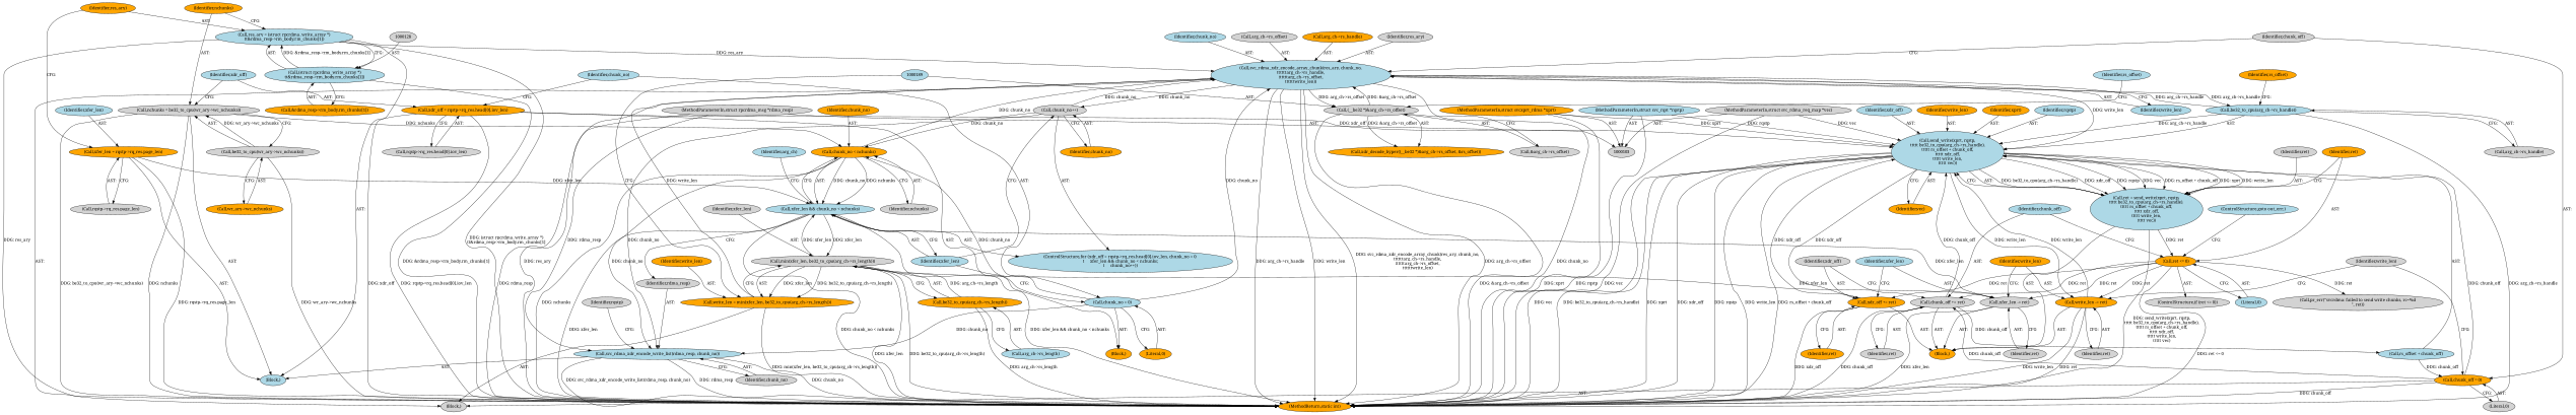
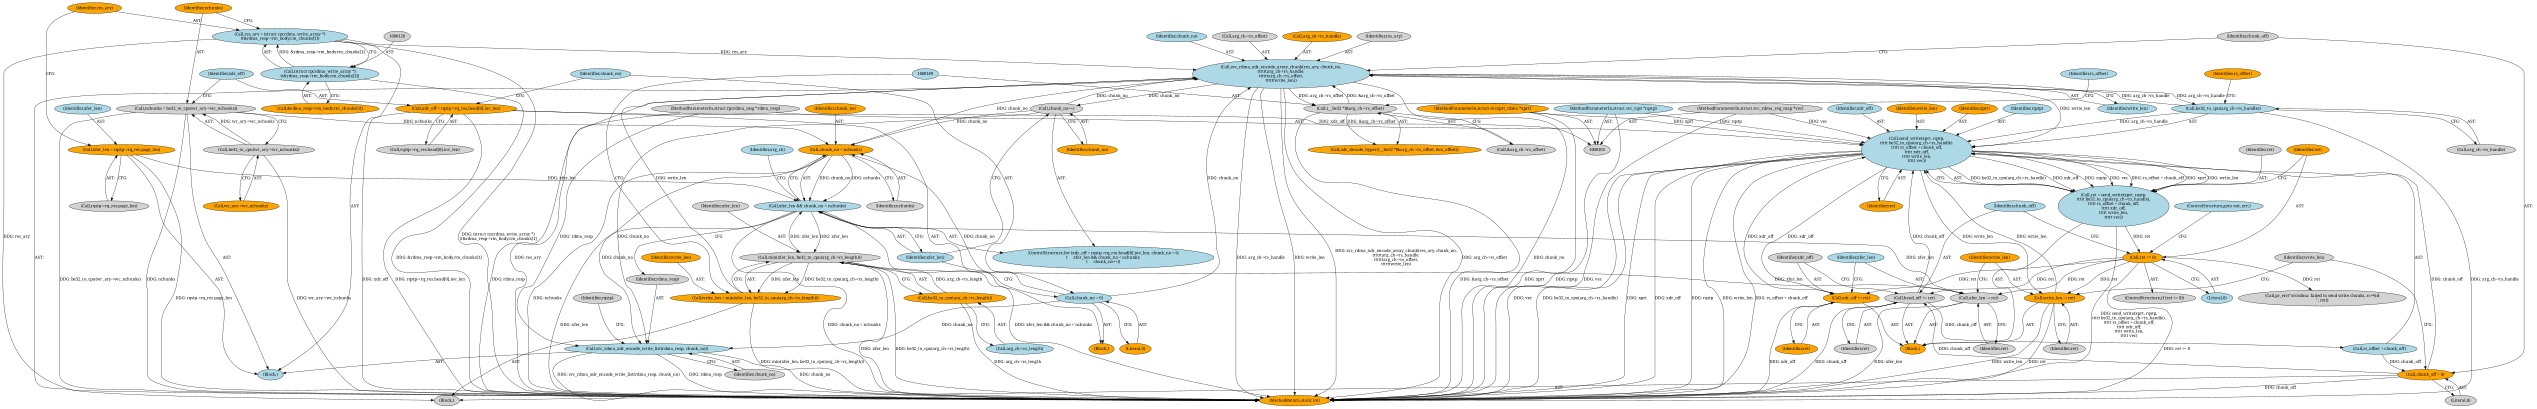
  digraph {
    fontname="Noto Serif"
    node [fillcolor=lightgrey fontname="Noto Serif" style=filled]
    edge [fontname="Noto Serif"]
    n1 [fillcolor=lightblue label="(Call,svc_rdma_xdr_encode_write_list(rdma_resp, chunk_no))"]
    n2 [fillcolor=lightblue label="(Block,)"]
    n3 [label="(Identifier,chunk_no)"]
    n4 [fillcolor=orange label="(MethodReturn,static int)"]
    n5 [label="(MethodParameterIn,struct rpcrdma_msg *rdma_resp)"]
    1000103
    n7 [fillcolor=lightblue label="(Call,chunk_no = 0)"]
    n8 [fillcolor=orange label="(Call,chunk_no < nchunks)"]
    n9 [fillcolor=lightblue label="(Call,svc_rdma_xdr_encode_array_chunk(res_ary, chunk_no,\n\t\t\t\t\t\targ_ch->rs_handle,\n\t\t\t\t\t\targ_ch->rs_offset,\n\t\t\t\t\t\twrite_len))"]
    n10 [fillcolor=orange label="(Literal,0)"]
    n11 [fillcolor=orange label="(Block,)"]
    n12 [fillcolor=lightblue label="(Call,xfer_len && chunk_no < nchunks)"]
    n13 [label="(Identifier,nchunks)"]
    n14 [label="(Call,chunk_no++)"]
    n15 [fillcolor=lightblue label="(Call,be32_to_cpu(arg_ch->rs_handle))"]
    n16 [label="(Call,(__be32 *)&arg_ch->rs_offset)"]
    n17 [fillcolor=lightblue label="(Call,send_write(xprt, rqstp,\n\t\t\t\t\t be32_to_cpu(arg_ch->rs_handle),\n\t\t\t\t\t rs_offset + chunk_off,\n\t\t\t\t\t xdr_off,\n\t\t\t\t\t write_len,\n\t\t\t\t\t vec))"]
    n18 [fillcolor=lightblue label="(Identifier,write_len)"]
    n19 [label="(Block,)"]
    n20 [fillcolor=lightblue label="(ControlStructure,for (xdr_off = rqstp->rq_res.head[0].iov_len, chunk_no = 0;\n\t     xfer_len && chunk_no < nchunks;\n\t     chunk_no++))"]
    n21 [label="(Call,min(xfer_len, be32_to_cpu(arg_ch->rs_length)))"]
    n22 [fillcolor=lightblue label="(Identifier,xfer_len)"]
    n23 [label="(Identifier,rdma_resp)"]
    n24 [fillcolor=orange label="(Identifier,chunk_no)"]
    n25 [label="(Call,arg_ch->rs_handle)"]
    n26 [fillcolor=orange label="(Call,xdr_decode_hyper((__be32 *)&arg_ch->rs_offset, &rs_offset))"]
    n27 [label="(Call,&arg_ch->rs_offset)"]
    n28 [fillcolor=orange label="(Call,xdr_off += ret)"]
    n29 [fillcolor=orange label="(Call,write_len -= ret)"]
    n30 [fillcolor=lightblue label="(Call,ret = send_write(xprt, rqstp,\n\t\t\t\t\t be32_to_cpu(arg_ch->rs_handle),\n\t\t\t\t\t rs_offset + chunk_off,\n\t\t\t\t\t xdr_off,\n\t\t\t\t\t write_len,\n\t\t\t\t\t vec))"]
    n31 [fillcolor=orange label="(Identifier,vec)"]
    n32 [fillcolor=lightblue label="(Call,res_ary = (struct rpcrdma_write_array *)\n\t\t&rdma_resp->rm_body.rm_chunks[1])"]
    n33 [fillcolor=lightblue label="(Call,(struct rpcrdma_write_array *)\n\t\t&rdma_resp->rm_body.rm_chunks[1])"]
    n34 [fillcolor=orange label="(Call,&rdma_resp->rm_body.rm_chunks[1])"]
    n35 [fillcolor=orange label="(Call,write_len = min(xfer_len, be32_to_cpu(arg_ch->rs_length)))"]
    n36 [label="(Call,xfer_len -= ret)"]
    n37 [fillcolor=orange label="(Call,be32_to_cpu(arg_ch->rs_length))"]
    n38 [label="(Identifier,ret)"]
    n39 [fillcolor=orange label="(Block,)"]
    n40 [fillcolor=lightblue label="(Call,arg_ch->rs_length)"]
    n41 [fillcolor=orange label="(Call,ret <= 0)"]
-   n42 [label="(Call,chunk_off += ret)"]
+   n42 [label="(Call,head_off += ret)"]
    n43 [fillcolor=lightblue label="(Literal,0)"]
    n44 [label="(Call,pr_err(\"svcrdma: failed to send write chunks, rc=%d\n\", ret))"]
    n45 [label="(ControlStructure,if (ret <= 0))"]
    n46 [label="(Identifier,ret)"]
    n47 [fillcolor=lightblue label="(Call,rs_offset + chunk_off)"]
    n48 [fillcolor=orange label="(Identifier,ret)"]
    n49 [label="(Identifier,ret)"]
    n50 [fillcolor=orange label="(MethodParameterIn,struct svcxprt_rdma *xprt)"]
    n51 [fillcolor=lightblue label="(MethodParameterIn,struct svc_rqst *rqstp)"]
    n52 [fillcolor=orange label="(Call,chunk_off = 0)"]
    n53 [label="(Literal,0)"]
    n54 [fillcolor=orange label="(Call,xdr_off = rqstp->rq_res.head[0].iov_len)"]
    n55 [label="(Call,rqstp->rq_res.head[0].iov_len)"]
    n56 [label="(MethodParameterIn,struct svc_rdma_req_map *vec)"]
    n57 [fillcolor=orange label="(Call,xfer_len = rqstp->rq_res.page_len)"]
    n58 [label="(Call,rqstp->rq_res.page_len)"]
    n59 [label="(Call,nchunks = be32_to_cpu(wr_ary->wc_nchunks))"]
    n60 [label="(Call,be32_to_cpu(wr_ary->wc_nchunks))"]
    n61 [fillcolor=orange label="(Call,wr_ary->wc_nchunks)"]
    n62 [fillcolor=orange label="(Call,arg_ch->rs_handle)"]
    n63 [label="(Identifier,res_ary)"]
    n64 [fillcolor=orange label="(Identifier,write_len)"]
    n65 [label="(Identifier,chunk_off)"]
    n66 [fillcolor=orange label="(Identifier,chunk_no)"]
    n67 [label="(Identifier,xfer_len)"]
    n68 [label="(Identifier,xdr_off)"]
    n69 [fillcolor=lightblue label="(Identifier,xfer_len)"]
    n70 [fillcolor=lightblue label="(Identifier,rqstp)"]
    n71 [fillcolor=lightblue label="(Identifier,xdr_off)"]
    n72 [fillcolor=orange label="(Identifier,rs_offset)"]
    n73 [fillcolor=lightblue label="(ControlStructure,goto out_err;)"]
    n74 [fillcolor=orange label="(Identifier,res_ary)"]
    n75 [fillcolor=lightblue label="(Identifier,chunk_no)"]
    n76 [fillcolor=lightblue label="(Identifier,xfer_len)"]
    n77 [fillcolor=lightblue label="(Identifier,rs_offset)"]
    n78 [label="(Identifier,write_len)"]
    n79 [fillcolor=lightblue label="(Identifier,chunk_off)"]
    n80 [label="(Call,arg_ch->rs_offset)"]
    n81 [fillcolor=lightblue label="(Identifier,xdr_off)"]
    n82 [fillcolor=orange label="(Identifier,nchunks)"]
    n83 [fillcolor=lightblue label="(Identifier,arg_ch)"]
    n84 [fillcolor=lightblue label="(Identifier,chunk_no)"]
    n85 [fillcolor=orange label="(Identifier,write_len)"]
    n86 [fillcolor=orange label="(Identifier,write_len)"]
    n87 [label="(Identifier,ret)"]
    n88 [label="(Identifier,rqstp)"]
    n89 [fillcolor=orange label="(Identifier,xprt)"]
    n90 [fillcolor=orange label="(Identifier,ret)"]
    1000128
    1000189 [fillcolor=lightblue]
    n1 -> n2 [label="AST: "]
    n1 -> n3 [label="CFG: "]
    n1 -> n4 [label="DDG: svc_rdma_xdr_encode_write_list(rdma_resp, chunk_no)"]
    n1 -> n4 [label="DDG: rdma_resp"]
    n1 -> n4 [label="DDG: chunk_no"]
    n3 -> n1 [label="AST: "]
    n5 -> n1 [label="DDG: rdma_resp"]
    n5 -> n4 [label="DDG: rdma_resp"]
    n5 -> 1000103 [label="AST: "]
    n7 -> n1 [label="DDG: chunk_no"]
    n7 -> n8 [label="DDG: chunk_no"]
    n7 -> n9 [label="DDG: chunk_no"]
    n7 -> n10 [label="CFG: "]
    n7 -> n11 [label="AST: "]
    n8 -> n1 [label="DDG: chunk_no"]
    n8 -> n4 [label="DDG: nchunks"]
    n8 -> n9 [label="DDG: chunk_no"]
    n8 -> n12 [label="AST: "]
    n8 -> n12 [label="DDG: chunk_no"]
    n8 -> n12 [label="DDG: nchunks"]
    n8 -> n13 [label="CFG: "]
    n9 -> n4 [label="DDG: res_ary"]
    n9 -> n4 [label="DDG: arg_ch->rs_handle"]
    n9 -> n4 [label="DDG: write_len"]
    n9 -> n4 [label="DDG: svc_rdma_xdr_encode_array_chunk(res_ary, chunk_no,\n\t\t\t\t\t\targ_ch->rs_handle,\n\t\t\t\t\t\targ_ch->rs_offset,\n\t\t\t\t\t\twrite_len)"]
    n9 -> n4 [label="DDG: arg_ch->rs_offset"]
    n9 -> n4 [label="DDG: chunk_no"]
    n9 -> n14 [label="DDG: chunk_no"]
    n9 -> n15 [label="DDG: arg_ch->rs_handle"]
    n9 -> n16 [label="DDG: arg_ch->rs_offset"]
    n9 -> n17 [label="DDG: write_len"]
    n9 -> n18 [label="CFG: "]
    n9 -> n19 [label="AST: "]
    n10 -> n7 [label="AST: "]
    n12 -> n4 [label="DDG: xfer_len && chunk_no < nchunks"]
    n12 -> n4 [label="DDG: xfer_len"]
    n12 -> n4 [label="DDG: chunk_no < nchunks"]
    n12 -> n8 [label="CFG: "]
    n12 -> n20 [label="AST: "]
    n12 -> n21 [label="DDG: xfer_len"]
    n12 -> n22 [label="CFG: "]
    n12 -> n23 [label="CFG: "]
    n13 -> n8 [label="AST: "]
    n14 -> n1 [label="DDG: chunk_no"]
    n14 -> n8 [label="DDG: chunk_no"]
    n14 -> n9 [label="DDG: chunk_no"]
    n14 -> n20 [label="AST: "]
    n14 -> n24 [label="CFG: "]
    n15 -> n4 [label="DDG: arg_ch->rs_handle"]
    n15 -> n9 [label="DDG: arg_ch->rs_handle"]
    n15 -> n17 [label="AST: "]
    n15 -> n17 [label="DDG: arg_ch->rs_handle"]
    n15 -> n25 [label="CFG: "]
    n16 -> n4 [label="DDG: &arg_ch->rs_offset"]
    n16 -> n9 [label="DDG: &arg_ch->rs_offset"]
    n16 -> n26 [label="AST: "]
    n16 -> n26 [label="DDG: &arg_ch->rs_offset"]
    n16 -> n27 [label="CFG: "]
    n17 -> n4 [label="DDG: rqstp"]
    n17 -> n4 [label="DDG: write_len"]
    n17 -> n4 [label="DDG: rs_offset + chunk_off"]
    n17 -> n4 [label="DDG: vec"]
    n17 -> n4 [label="DDG: be32_to_cpu(arg_ch->rs_handle)"]
    n17 -> n4 [label="DDG: xprt"]
    n17 -> n4 [label="DDG: xdr_off"]
    n17 -> n28 [label="DDG: xdr_off"]
    n17 -> n29 [label="DDG: write_len"]
    n17 -> n30 [label="AST: "]
    n17 -> n30 [label="DDG: be32_to_cpu(arg_ch->rs_handle)"]
    n17 -> n30 [label="DDG: xdr_off"]
    n17 -> n30 [label="DDG: rqstp"]
    n17 -> n30 [label="DDG: vec"]
    n17 -> n30 [label="DDG: rs_offset + chunk_off"]
    n17 -> n30 [label="DDG: xprt"]
    n17 -> n30 [label="DDG: write_len"]
    n17 -> n31 [label="CFG: "]
    n18 -> n9 [label="AST: "]
    n21 -> n4 [label="DDG: xfer_len"]
    n21 -> n4 [label="DDG: be32_to_cpu(arg_ch->rs_length)"]
    n21 -> n12 [label="DDG: xfer_len"]
    n21 -> n35 [label="AST: "]
    n21 -> n35 [label="DDG: xfer_len"]
    n21 -> n35 [label="DDG: be32_to_cpu(arg_ch->rs_length)"]
    n21 -> n36 [label="DDG: xfer_len"]
    n21 -> n37 [label="CFG: "]
    n22 -> n7 [label="CFG: "]
    n22 -> n12 [label="AST: "]
    n22 -> n14 [label="CFG: "]
    n23 -> n1 [label="AST: "]
    n24 -> n14 [label="AST: "]
    n25 -> n15 [label="AST: "]
    n27 -> n16 [label="AST: "]
    n28 -> n4 [label="DDG: xdr_off"]
    n28 -> n17 [label="DDG: xdr_off"]
    n28 -> n39 [label="AST: "]
    n28 -> n48 [label="CFG: "]
    n29 -> n4 [label="DDG: write_len"]
    n29 -> n4 [label="DDG: ret"]
    n29 -> n17 [label="DDG: write_len"]
    n29 -> n39 [label="AST: "]
    n29 -> n49 [label="CFG: "]
    n30 -> n4 [label="DDG: send_write(xprt, rqstp,\n\t\t\t\t\t be32_to_cpu(arg_ch->rs_handle),\n\t\t\t\t\t rs_offset + chunk_off,\n\t\t\t\t\t xdr_off,\n\t\t\t\t\t write_len,\n\t\t\t\t\t vec)"]
    n30 -> n17 [label="CFG: "]
    n30 -> n39 [label="AST: "]
    n30 -> n41 [label="DDG: ret"]
    n31 -> n17 [label="AST: "]
    n32 -> n2 [label="AST: "]
    n32 -> n4 [label="DDG: res_ary"]
    n32 -> n4 [label="DDG: (struct rpcrdma_write_array *)\n\t\t&rdma_resp->rm_body.rm_chunks[1]"]
    n32 -> n9 [label="DDG: res_ary"]
    n32 -> n33 [label="CFG: "]
    n33 -> n4 [label="DDG: &rdma_resp->rm_body.rm_chunks[1]"]
    n33 -> n32 [label="AST: "]
    n33 -> n32 [label="DDG: &rdma_resp->rm_body.rm_chunks[1]"]
    n33 -> n34 [label="CFG: "]
    n34 -> n33 [label="AST: "]
    n35 -> n4 [label="DDG: min(xfer_len, be32_to_cpu(arg_ch->rs_length))"]
    n35 -> n9 [label="DDG: write_len"]
    n35 -> n19 [label="AST: "]
    n35 -> n21 [label="CFG: "]
    n36 -> n4 [label="DDG: xfer_len"]
    n36 -> n12 [label="DDG: xfer_len"]
    n36 -> n38 [label="CFG: "]
    n36 -> n39 [label="AST: "]
    n37 -> n4 [label="DDG: arg_ch->rs_length"]
    n37 -> n21 [label="AST: "]
    n37 -> n21 [label="DDG: arg_ch->rs_length"]
    n37 -> n40 [label="CFG: "]
    n38 -> n36 [label="AST: "]
    n40 -> n37 [label="AST: "]
    n41 -> n4 [label="DDG: ret <= 0"]
    n41 -> n28 [label="DDG: ret"]
    n41 -> n29 [label="DDG: ret"]
    n41 -> n36 [label="DDG: ret"]
    n41 -> n42 [label="DDG: ret"]
    n41 -> n43 [label="CFG: "]
    n41 -> n44 [label="DDG: ret"]
    n41 -> n45 [label="AST: "]
    n42 -> n4 [label="DDG: chunk_off"]
    n42 -> n17 [label="DDG: chunk_off"]
    n42 -> n39 [label="AST: "]
    n42 -> n46 [label="CFG: "]
    n42 -> n47 [label="DDG: chunk_off"]
    n43 -> n41 [label="AST: "]
    n46 -> n42 [label="AST: "]
    n47 -> n17 [label="AST: "]
    n47 -> n52 [label="DDG: chunk_off"]
    n48 -> n28 [label="AST: "]
    n49 -> n29 [label="AST: "]
    n50 -> n4 [label="DDG: xprt"]
    n50 -> 1000103 [label="AST: "]
    n50 -> n17 [label="DDG: xprt"]
    n51 -> n4 [label="DDG: rqstp"]
    n51 -> 1000103 [label="AST: "]
    n51 -> n17 [label="DDG: rqstp"]
    n52 -> n4 [label="DDG: chunk_off"]
    n52 -> n17 [label="DDG: chunk_off"]
    n52 -> n19 [label="AST: "]
    n52 -> n42 [label="DDG: chunk_off"]
    n52 -> n53 [label="CFG: "]
    n53 -> n52 [label="AST: "]
    n54 -> n4 [label="DDG: xdr_off"]
    n54 -> n4 [label="DDG: rqstp->rq_res.head[0].iov_len"]
    n54 -> n11 [label="AST: "]
    n54 -> n17 [label="DDG: xdr_off"]
    n54 -> n55 [label="CFG: "]
    n55 -> n54 [label="AST: "]
    n56 -> n4 [label="DDG: vec"]
    n56 -> 1000103 [label="AST: "]
    n56 -> n17 [label="DDG: vec"]
    n57 -> n2 [label="AST: "]
    n57 -> n4 [label="DDG: rqstp->rq_res.page_len"]
    n57 -> n12 [label="DDG: xfer_len"]
    n57 -> n58 [label="CFG: "]
    n58 -> n57 [label="AST: "]
    n59 -> n2 [label="AST: "]
    n59 -> n4 [label="DDG: be32_to_cpu(wr_ary->wc_nchunks)"]
    n59 -> n4 [label="DDG: nchunks"]
    n59 -> n8 [label="DDG: nchunks"]
    n59 -> n60 [label="CFG: "]
    n60 -> n4 [label="DDG: wr_ary->wc_nchunks"]
    n60 -> n59 [label="AST: "]
    n60 -> n59 [label="DDG: wr_ary->wc_nchunks"]
    n60 -> n61 [label="CFG: "]
    n61 -> n60 [label="AST: "]
    n62 -> n9 [label="AST: "]
    n63 -> n9 [label="AST: "]
    n64 -> n35 [label="AST: "]
    n65 -> n9 [label="CFG: "]
    n65 -> n52 [label="AST: "]
    n66 -> n8 [label="AST: "]
    n67 -> n21 [label="AST: "]
    n68 -> n28 [label="AST: "]
    n68 -> n42 [label="CFG: "]
    n69 -> n57 [label="AST: "]
    n70 -> n17 [label="AST: "]
    n71 -> n17 [label="AST: "]
    n72 -> n15 [label="CFG: "]
    n73 -> n41 [label="CFG: "]
    n74 -> n32 [label="AST: "]
    n74 -> n57 [label="CFG: "]
    n75 -> n9 [label="AST: "]
    n76 -> n28 [label="CFG: "]
    n76 -> n36 [label="AST: "]
    n77 -> n16 [label="CFG: "]
    n78 -> n29 [label="CFG: "]
    n78 -> n52 [label="CFG: "]
    n79 -> n41 [label="CFG: "]
    n79 -> n42 [label="AST: "]
    n80 -> n9 [label="AST: "]
    n81 -> n54 [label="AST: "]
    n81 -> n59 [label="CFG: "]
    n82 -> n32 [label="CFG: "]
    n82 -> n59 [label="AST: "]
    n83 -> n12 [label="CFG: "]
    n84 -> n7 [label="AST: "]
    n84 -> n54 [label="CFG: "]
    n85 -> n29 [label="AST: "]
    n85 -> n36 [label="CFG: "]
    n86 -> n17 [label="AST: "]
    n87 -> n30 [label="AST: "]
    n88 -> n1 [label="CFG: "]
    n89 -> n17 [label="AST: "]
    n90 -> n30 [label="CFG: "]
    n90 -> n41 [label="AST: "]
    1000128 -> n33 [label="AST: "]
    1000189 -> n16 [label="AST: "]
    1000189 -> n35 [label="CFG: "]
  }
